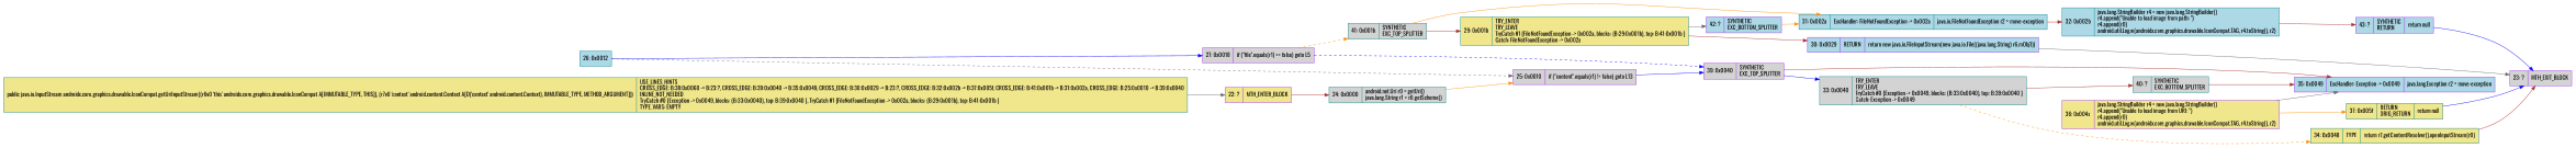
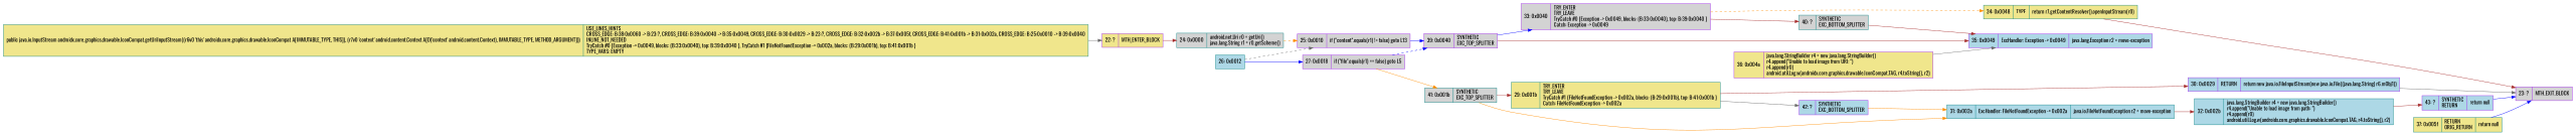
  digraph {
    fontname=Oswald
    rankdir=LR
    node [color=teal fillcolor=lightgrey fontname=Oswald shape=record style=filled]
    edge [color=brown fontname=Oswald]
    n1 [color=purple fillcolor=khaki label="{22\:\ ?|MTH_ENTER_BLOCK\l}"]
    n2 [label="{24\:\ 0x0000|android.net.Uri r0 = getUri()\ljava.lang.String r1 = r0.getScheme()\l}"]
    n3 [color=purple label="{25\:\ 0x0010|if (\"content\".equals(r1) != false) goto L13\l}"]
    n4 [color=purple label="{39\:\ 0x0040|SYNTHETIC\lEXC_TOP_SPLITTER\l}"]
    n5 [fillcolor=lightblue label="{26\:\ 0x0012}"]
    n6 [color=purple label="{27\:\ 0x0018|if (\"file\".equals(r1) == false) goto L5\l}"]
-   n7 [label="{33\:\ 0x0040|TRY_ENTER\lTRY_LEAVE\lTryCatch #0 \{Exception \-\> 0x0049, blocks: (B:33:0x0040), top: B:39:0x0040 \}\lCatch: Exception \-\> 0x0049\l}"]
+   n7 [color=purple label="{33\:\ 0x0040|TRY_ENTER\lTRY_LEAVE\lTryCatch #0 \{Exception \-\> 0x0049, blocks: (B:33:0x0040), top: B:39:0x0040 \}\lCatch: Exception \-\> 0x0049\l}"]
    n8 [color=purple fillcolor=lightblue label="{35\:\ 0x0049|ExcHandler: Exception \-\> 0x0049\l|java.lang.Exception r2 = move\-exception\l}"]
    n9 [label="{41\:\ 0x001b|SYNTHETIC\lEXC_TOP_SPLITTER\l}"]
    n10 [fillcolor=khaki label="{29\:\ 0x001b|TRY_ENTER\lTRY_LEAVE\lTryCatch #1 \{FileNotFoundException \-\> 0x002a, blocks: (B:29:0x001b), top: B:41:0x001b \}\lCatch: FileNotFoundException \-\> 0x002a\l}"]
    n11 [fillcolor=lightblue label="{31\:\ 0x002a|ExcHandler: FileNotFoundException \-\> 0x002a\l|java.io.FileNotFoundException r2 = move\-exception\l}"]
    n12 [color=purple fillcolor=lightblue label="{30\:\ 0x0029|RETURN\l|return new java.io.FileInputStream(new java.io.File((java.lang.String) r6.mObj1))\l}"]
    n13 [color=purple fillcolor=lightblue label="{42\:\ ?|SYNTHETIC\lEXC_BOTTOM_SPLITTER\l}"]
    n14 [fillcolor=lightblue label="{32\:\ 0x002b|java.lang.StringBuilder r4 = new java.lang.StringBuilder()\lr4.append(\"Unable to load image from path: \")\lr4.append(r0)\landroid.util.Log.w(androidx.core.graphics.drawable.IconCompat.TAG, r4.toString(), r2)\l}"]
    n15 [color=purple label="{23\:\ ?|MTH_EXIT_BLOCK\l}"]
    n16 [color=purple fillcolor=lightblue label="{43\:\ ?|SYNTHETIC\lRETURN\l|return null\l}"]
    n17 [fillcolor=khaki label="{34\:\ 0x0048|TYPE\l|return r7.getContentResolver().openInputStream(r0)\l}"]
    n18 [label="{40\:\ ?|SYNTHETIC\lEXC_BOTTOM_SPLITTER\l}"]
    n19 [color=purple fillcolor=khaki label="{36\:\ 0x004a|java.lang.StringBuilder r4 = new java.lang.StringBuilder()\lr4.append(\"Unable to load image from URI: \")\lr4.append(r0)\landroid.util.Log.w(androidx.core.graphics.drawable.IconCompat.TAG, r4.toString(), r2)\l}"]
    n20 [fillcolor=khaki label="{37\:\ 0x005f|RETURN\lORIG_RETURN\l|return null\l}"]
    n21 [fillcolor=khaki label="{public java.io.InputStream androidx.core.graphics.drawable.IconCompat.getUriInputStream((r6v0 'this' androidx.core.graphics.drawable.IconCompat A[IMMUTABLE_TYPE, THIS]), (r7v0 'context' android.content.Context A[D('context' android.content.Context), IMMUTABLE_TYPE, METHOD_ARGUMENT]))  | USE_LINES_HINTS\lCROSS_EDGE: B:38:0x0060 \-\> B:23:?, CROSS_EDGE: B:39:0x0040 \-\> B:35:0x0049, CROSS_EDGE: B:30:0x0029 \-\> B:23:?, CROSS_EDGE: B:32:0x002b \-\> B:37:0x005f, CROSS_EDGE: B:41:0x001b \-\> B:31:0x002a, CROSS_EDGE: B:25:0x0010 \-\> B:39:0x0040\lINLINE_NOT_NEEDED\lTryCatch #0 \{Exception \-\> 0x0049, blocks: (B:33:0x0040), top: B:39:0x0040 \}, TryCatch #1 \{FileNotFoundException \-\> 0x002a, blocks: (B:29:0x001b), top: B:41:0x001b \}\lTYPE_VARS: EMPTY\l}"]
    n1 -> n2
-   n2 -> n3 [color=darkorange]
+   n2 -> n3 [color=darkorange style=dashed]
    n3 -> n4 [color=blue]
    n4 -> n7 [color=blue]
    n4 -> n8
    n5 -> n3 [color=gray40 style=dashed]
    n5 -> n6 [color=blue]
    n6 -> n4 [color=blue style=dashed]
-   n6 -> n9 [color=darkorange style=dashed]
+   n6 -> n9 [color=darkorange]
    n7 -> n17 [color=darkorange style=dashed]
    n7 -> n18
    n9 -> n10
    n9 -> n11 [color=darkorange]
    n10 -> n12
    n10 -> n13 [color=gray40]
    n11 -> n14
    n12 -> n15 [color=gray40]
    n13 -> n11 [color=darkorange]
    n14 -> n16
    n16 -> n15 [color=blue]
    n17 -> n15
    n18 -> n8
    n19 -> n8 [color=gray40]
-   n19 -> n20 [color=darkorange]
    n20 -> n15 [color=blue]
    n21 -> n1 [color=gray40]
  }
